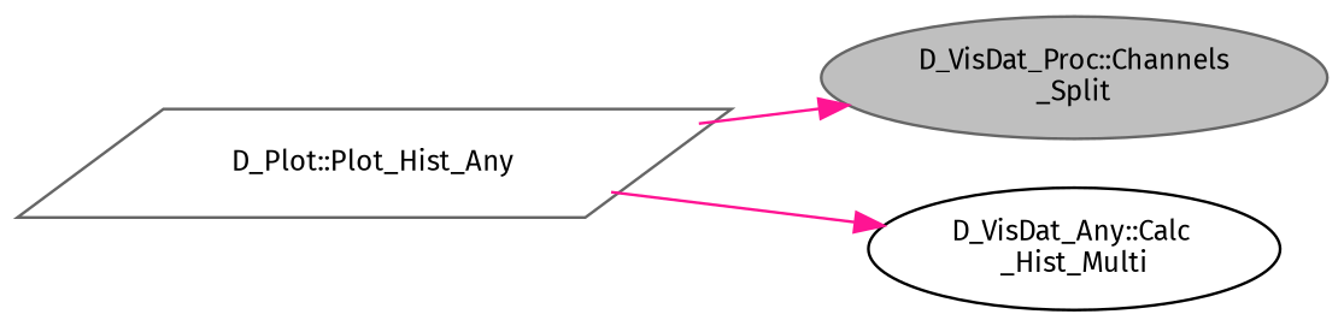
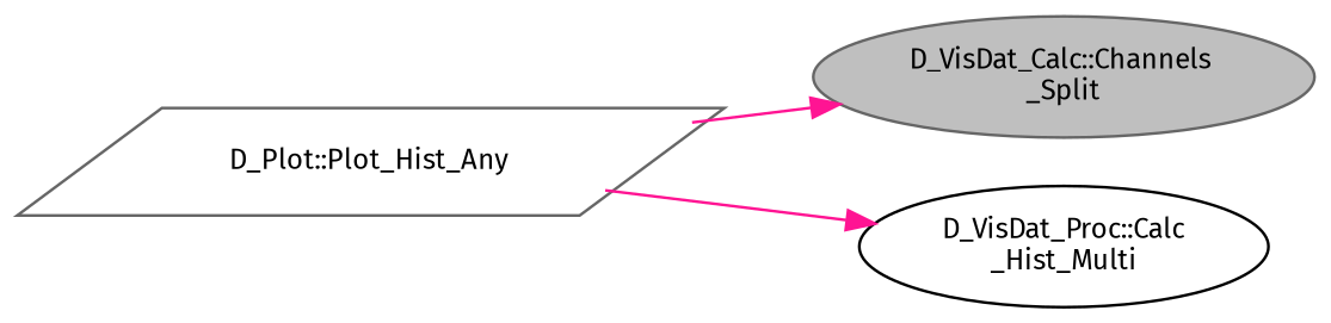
  digraph {
    fontname="Fira Sans"
    rankdir=RL
    node [color=gray40 fillcolor=white fontname="Fira Sans" fontsize=10 shape=ellipse style=filled]
    edge [color=deeppink dir=back fontname="Fira Sans" fontsize=10 labelfontname=Helvetica labelfontsize=10 style=solid]
-   n1 [fillcolor=grey75 fontcolor=black height=0.2 label="D_VisDat_Proc::Channels\l_Split" width=0.4]
+   n1 [fillcolor=grey75 fontcolor=black height=0.2 label="D_VisDat_Calc::Channels\l_Split" width=0.4]
    n2 [height=0.2 label="D_Plot::Plot_Hist_Any" shape=parallelogram width=0.4]
-   n3 [color=black height=0.2 label="D_VisDat_Any::Calc\l_Hist_Multi" width=0.4]
+   n3 [color=black height=0.2 label="D_VisDat_Proc::Calc\l_Hist_Multi" width=0.4]
    n1 -> n2
    n3 -> n2
  }
